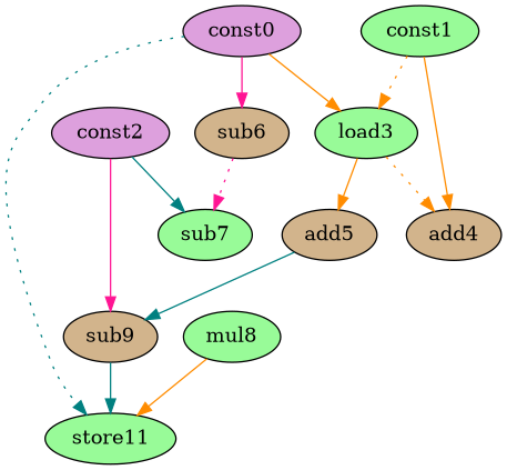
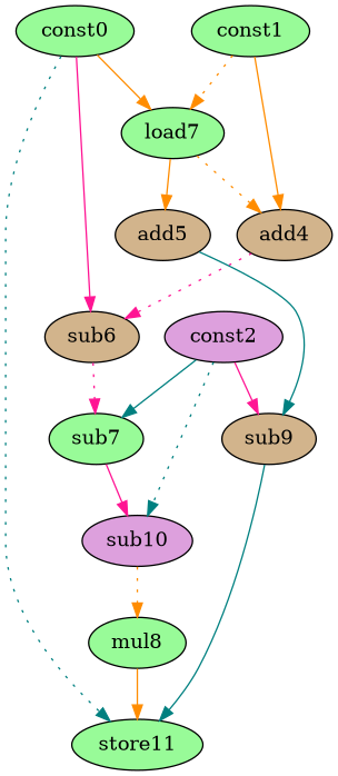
  digraph {
    node [fillcolor=palegreen opcode=sub style=filled]
    edge [color=darkorange operand=0 style=solid]
-   const0 [fillcolor=plum opcode=const]
-   load3 [opcode=load]
+   const0 [opcode=const]
+   load3 [opcode=load label=load7]
    sub6 [fillcolor=tan]
    store11 [opcode=store]
    add4 [fillcolor=tan opcode=add]
    add5 [fillcolor=tan opcode=add]
    sub7
    mul8 [opcode=mul]
    const1 [opcode=const]
    sub9 [fillcolor=tan]
    const2 [fillcolor=plum opcode=const]
+   sub10 [fillcolor=plum]
    const0 -> load3
    const0 -> sub6 [color=deeppink]
    const0 -> store11 [color=teal style=dotted]
    load3 -> add4 [operand=1 style=dotted]
    load3 -> add5 [operand=1]
    sub6 -> sub7 [color=deeppink operand=1 style=dotted]
+   add4 -> sub6 [color=deeppink operand=1 style=dotted]
    add5 -> sub9 [color=teal operand=1]
+   sub7 -> sub10 [color=deeppink operand=1]
    mul8 -> store11
    const1 -> load3 [style=dotted]
    const1 -> add4
    sub9 -> store11 [color=teal operand=1]
    const2 -> sub7 [color=teal]
    const2 -> sub9 [color=deeppink]
+   const2 -> sub10 [color=teal style=dotted]
+   sub10 -> mul8 [operand=1 style=dotted]
  }
